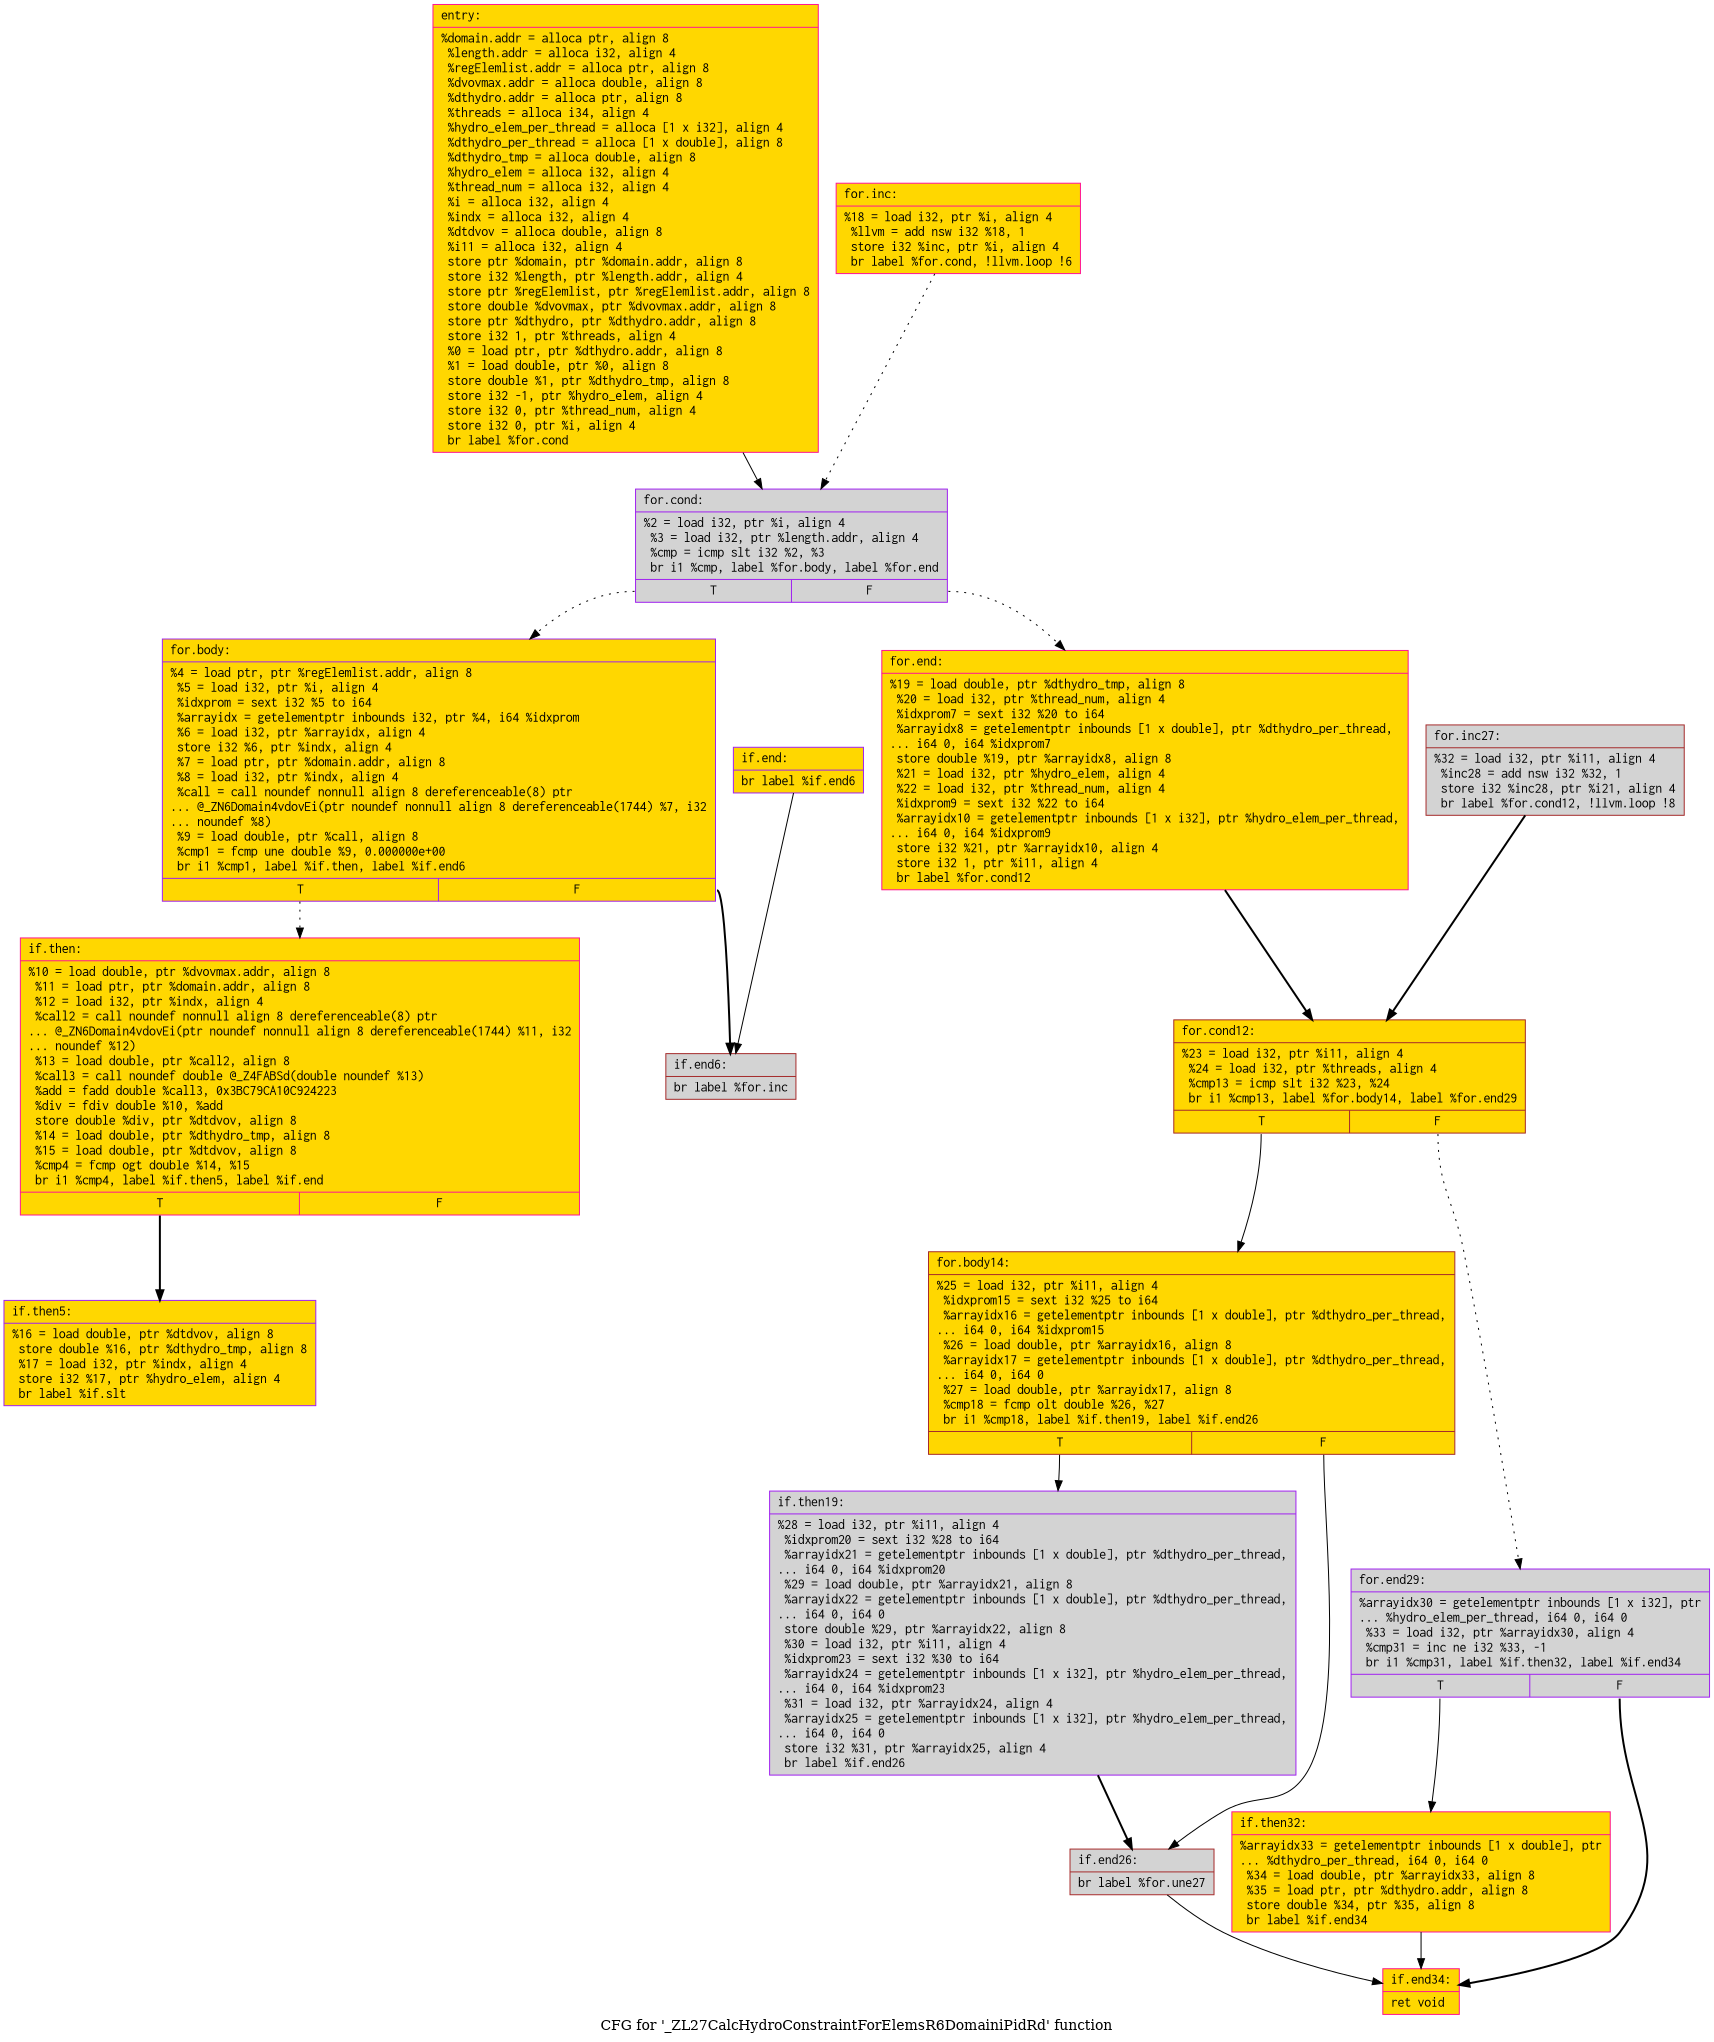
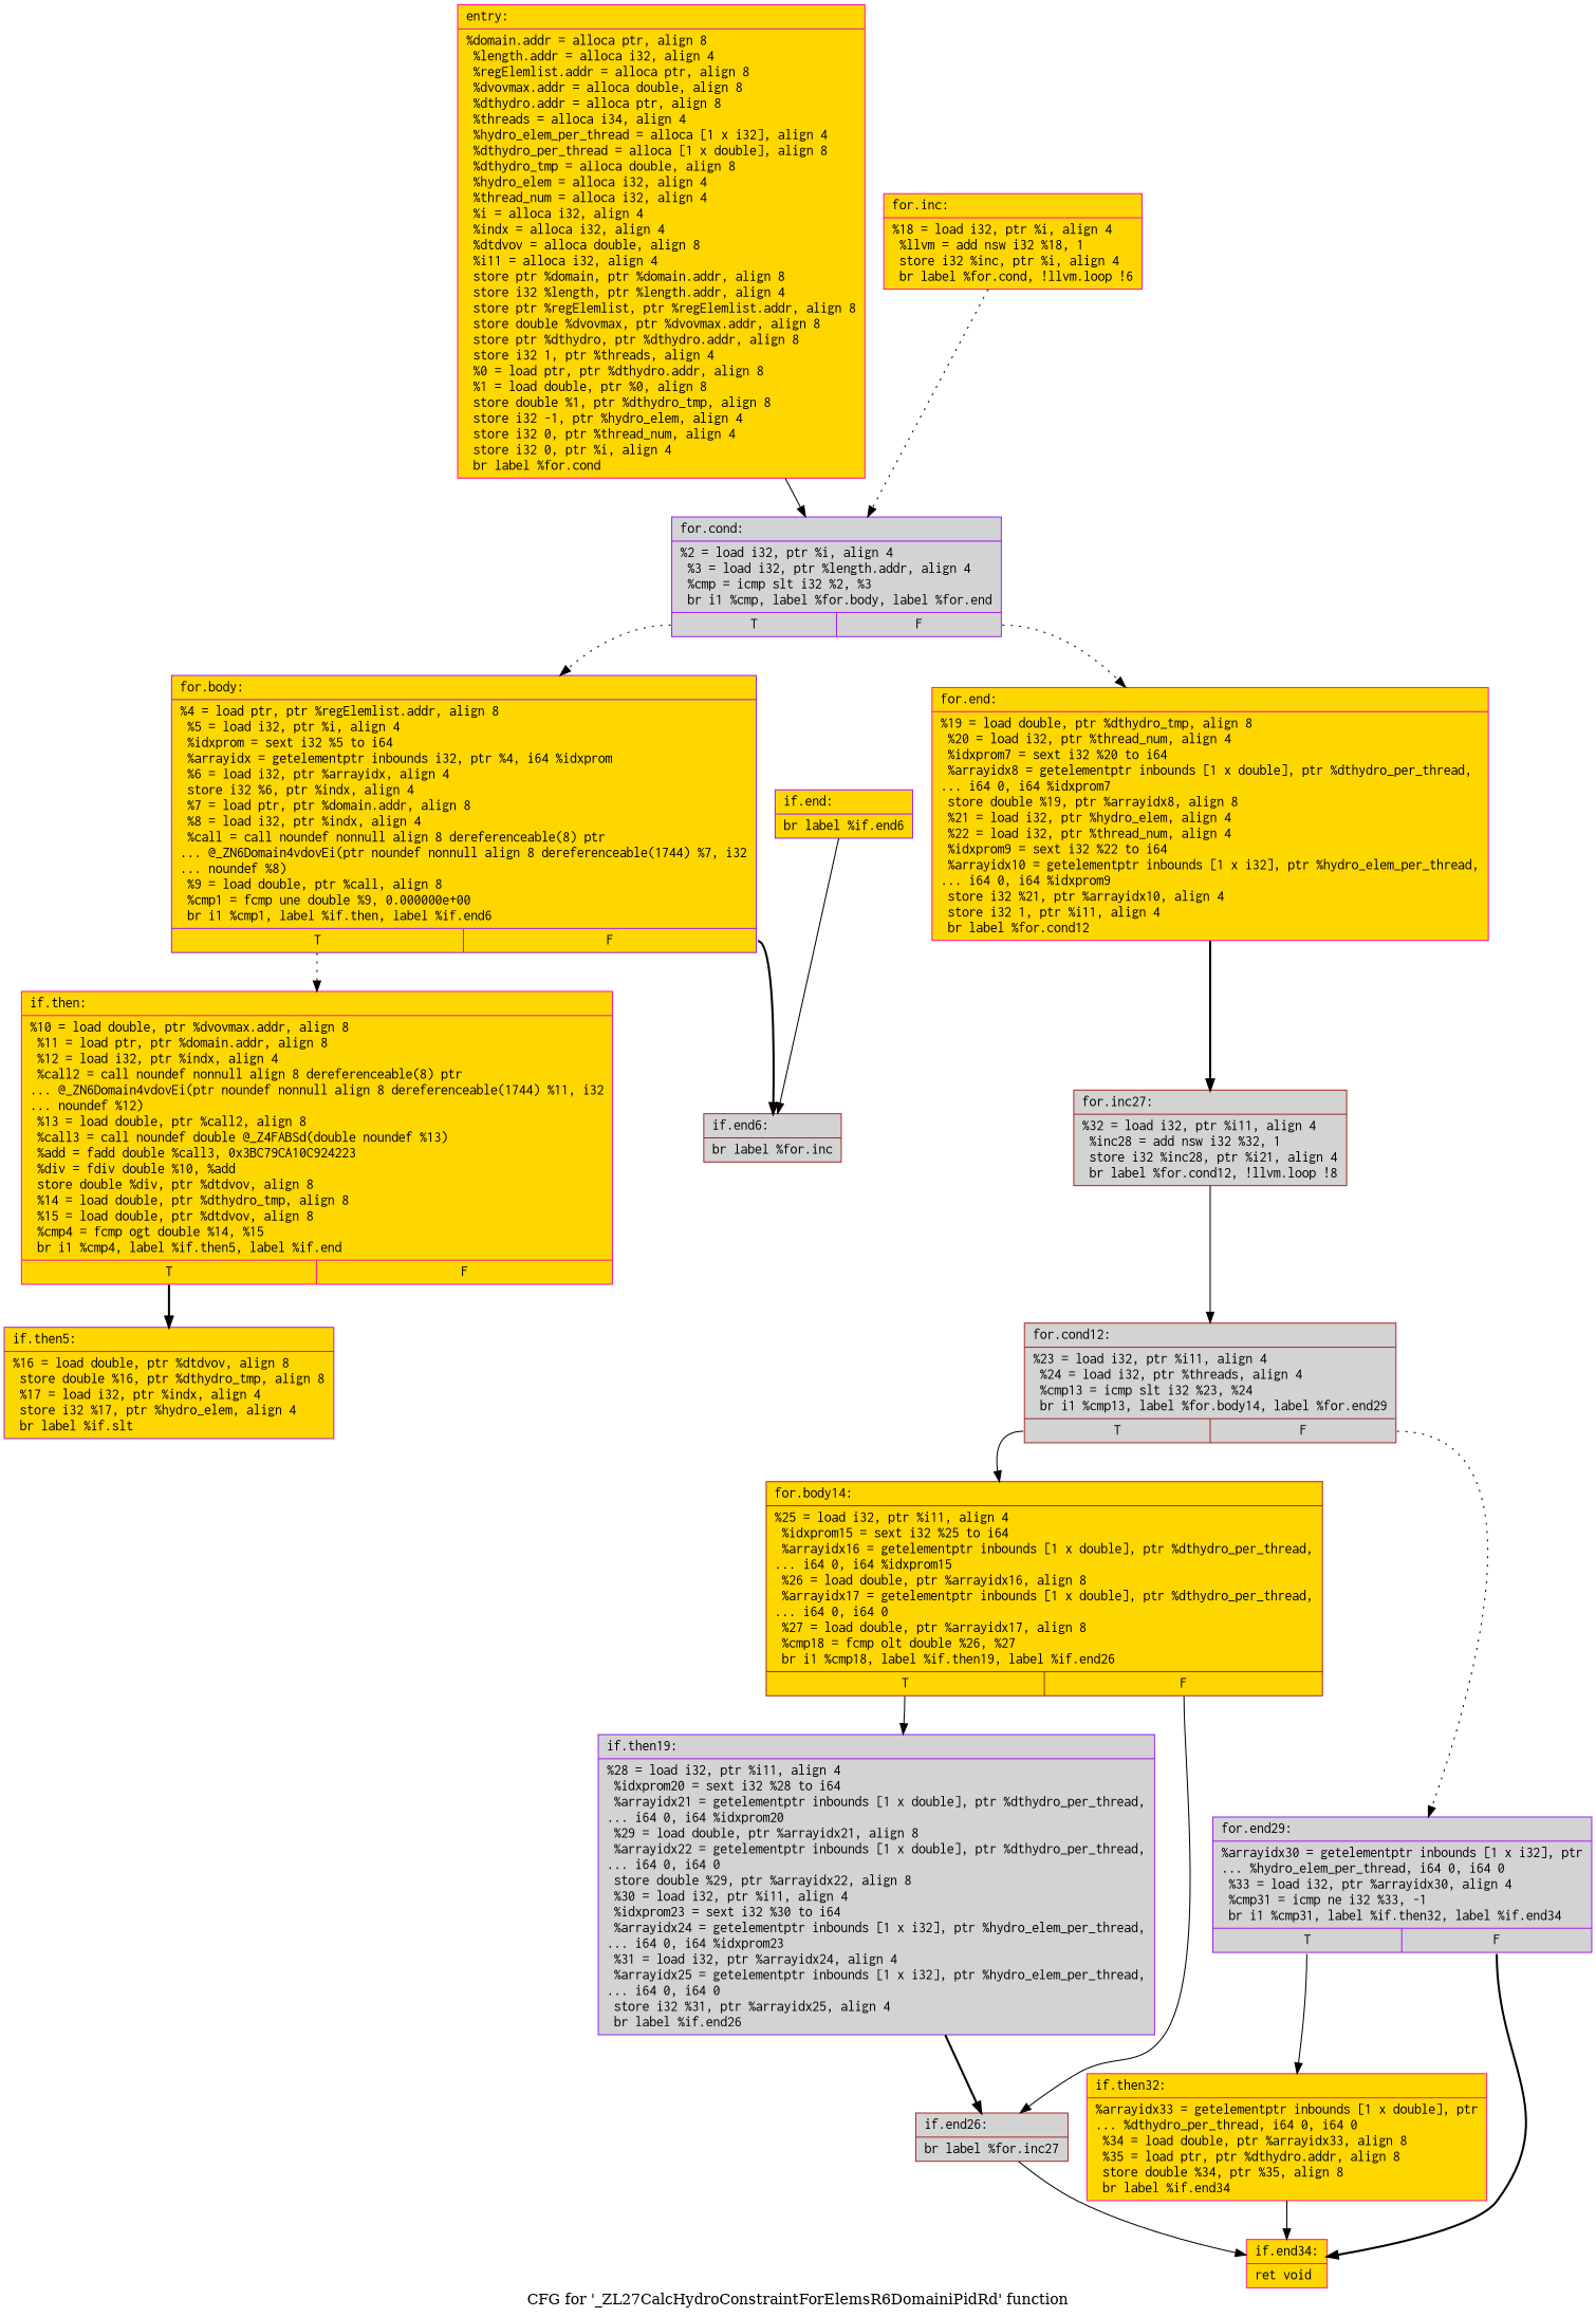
  digraph {
    label="CFG for '_ZL27CalcHydroConstraintForElemsR6DomainiPidRd' function"
    node [color=deeppink fillcolor=gold fontname=Courier shape=record style=filled]
    edge [style=solid]
    n1 [label="{entry:\l|  %domain.addr = alloca ptr, align 8\l  %length.addr = alloca i32, align 4\l  %regElemlist.addr = alloca ptr, align 8\l  %dvovmax.addr = alloca double, align 8\l  %dthydro.addr = alloca ptr, align 8\l  %threads = alloca i34, align 4\l  %hydro_elem_per_thread = alloca [1 x i32], align 4\l  %dthydro_per_thread = alloca [1 x double], align 8\l  %dthydro_tmp = alloca double, align 8\l  %hydro_elem = alloca i32, align 4\l  %thread_num = alloca i32, align 4\l  %i = alloca i32, align 4\l  %indx = alloca i32, align 4\l  %dtdvov = alloca double, align 8\l  %i11 = alloca i32, align 4\l  store ptr %domain, ptr %domain.addr, align 8\l  store i32 %length, ptr %length.addr, align 4\l  store ptr %regElemlist, ptr %regElemlist.addr, align 8\l  store double %dvovmax, ptr %dvovmax.addr, align 8\l  store ptr %dthydro, ptr %dthydro.addr, align 8\l  store i32 1, ptr %threads, align 4\l  %0 = load ptr, ptr %dthydro.addr, align 8\l  %1 = load double, ptr %0, align 8\l  store double %1, ptr %dthydro_tmp, align 8\l  store i32 -1, ptr %hydro_elem, align 4\l  store i32 0, ptr %thread_num, align 4\l  store i32 0, ptr %i, align 4\l  br label %for.cond\l}"]
    n2 [color=purple fillcolor=lightgrey label="{for.cond:\l|  %2 = load i32, ptr %i, align 4\l  %3 = load i32, ptr %length.addr, align 4\l  %cmp = icmp slt i32 %2, %3\l  br i1 %cmp, label %for.body, label %for.end\l|{<s0>T|<s1>F}}"]
    n3 [color=purple label="{for.body:\l|  %4 = load ptr, ptr %regElemlist.addr, align 8\l  %5 = load i32, ptr %i, align 4\l  %idxprom = sext i32 %5 to i64\l  %arrayidx = getelementptr inbounds i32, ptr %4, i64 %idxprom\l  %6 = load i32, ptr %arrayidx, align 4\l  store i32 %6, ptr %indx, align 4\l  %7 = load ptr, ptr %domain.addr, align 8\l  %8 = load i32, ptr %indx, align 4\l  %call = call noundef nonnull align 8 dereferenceable(8) ptr\l... @_ZN6Domain4vdovEi(ptr noundef nonnull align 8 dereferenceable(1744) %7, i32\l... noundef %8)\l  %9 = load double, ptr %call, align 8\l  %cmp1 = fcmp une double %9, 0.000000e+00\l  br i1 %cmp1, label %if.then, label %if.end6\l|{<s0>T|<s1>F}}"]
    n4 [label="{for.end:\l|  %19 = load double, ptr %dthydro_tmp, align 8\l  %20 = load i32, ptr %thread_num, align 4\l  %idxprom7 = sext i32 %20 to i64\l  %arrayidx8 = getelementptr inbounds [1 x double], ptr %dthydro_per_thread,\l... i64 0, i64 %idxprom7\l  store double %19, ptr %arrayidx8, align 8\l  %21 = load i32, ptr %hydro_elem, align 4\l  %22 = load i32, ptr %thread_num, align 4\l  %idxprom9 = sext i32 %22 to i64\l  %arrayidx10 = getelementptr inbounds [1 x i32], ptr %hydro_elem_per_thread,\l... i64 0, i64 %idxprom9\l  store i32 %21, ptr %arrayidx10, align 4\l  store i32 1, ptr %i11, align 4\l  br label %for.cond12\l}"]
    n5 [label="{if.then:\l|  %10 = load double, ptr %dvovmax.addr, align 8\l  %11 = load ptr, ptr %domain.addr, align 8\l  %12 = load i32, ptr %indx, align 4\l  %call2 = call noundef nonnull align 8 dereferenceable(8) ptr\l... @_ZN6Domain4vdovEi(ptr noundef nonnull align 8 dereferenceable(1744) %11, i32\l... noundef %12)\l  %13 = load double, ptr %call2, align 8\l  %call3 = call noundef double @_Z4FABSd(double noundef %13)\l  %add = fadd double %call3, 0x3BC79CA10C924223\l  %div = fdiv double %10, %add\l  store double %div, ptr %dtdvov, align 8\l  %14 = load double, ptr %dthydro_tmp, align 8\l  %15 = load double, ptr %dtdvov, align 8\l  %cmp4 = fcmp ogt double %14, %15\l  br i1 %cmp4, label %if.then5, label %if.end\l|{<s0>T|<s1>F}}"]
    n6 [color=brown fillcolor=lightgrey label="{if.end6:\l|  br label %for.inc\l}"]
-   n7 [color=brown label="{for.cond12:\l|  %23 = load i32, ptr %i11, align 4\l  %24 = load i32, ptr %threads, align 4\l  %cmp13 = icmp slt i32 %23, %24\l  br i1 %cmp13, label %for.body14, label %for.end29\l|{<s0>T|<s1>F}}"]
+   n7 [color=brown fillcolor=lightgrey label="{for.cond12:\l|  %23 = load i32, ptr %i11, align 4\l  %24 = load i32, ptr %threads, align 4\l  %cmp13 = icmp slt i32 %23, %24\l  br i1 %cmp13, label %for.body14, label %for.end29\l|{<s0>T|<s1>F}}"]
    n8 [color=purple label="{if.then5:\l|  %16 = load double, ptr %dtdvov, align 8\l  store double %16, ptr %dthydro_tmp, align 8\l  %17 = load i32, ptr %indx, align 4\l  store i32 %17, ptr %hydro_elem, align 4\l  br label %if.slt\l}"]
    n9 [color=brown label="{for.body14:\l|  %25 = load i32, ptr %i11, align 4\l  %idxprom15 = sext i32 %25 to i64\l  %arrayidx16 = getelementptr inbounds [1 x double], ptr %dthydro_per_thread,\l... i64 0, i64 %idxprom15\l  %26 = load double, ptr %arrayidx16, align 8\l  %arrayidx17 = getelementptr inbounds [1 x double], ptr %dthydro_per_thread,\l... i64 0, i64 0\l  %27 = load double, ptr %arrayidx17, align 8\l  %cmp18 = fcmp olt double %26, %27\l  br i1 %cmp18, label %if.then19, label %if.end26\l|{<s0>T|<s1>F}}"]
-   n10 [color=purple fillcolor=lightgrey label="{for.end29:\l|  %arrayidx30 = getelementptr inbounds [1 x i32], ptr\l... %hydro_elem_per_thread, i64 0, i64 0\l  %33 = load i32, ptr %arrayidx30, align 4\l  %cmp31 = inc ne i32 %33, -1\l  br i1 %cmp31, label %if.then32, label %if.end34\l|{<s0>T|<s1>F}}"]
+   n10 [color=purple fillcolor=lightgrey label="{for.end29:\l|  %arrayidx30 = getelementptr inbounds [1 x i32], ptr\l... %hydro_elem_per_thread, i64 0, i64 0\l  %33 = load i32, ptr %arrayidx30, align 4\l  %cmp31 = icmp ne i32 %33, -1\l  br i1 %cmp31, label %if.then32, label %if.end34\l|{<s0>T|<s1>F}}"]
    n11 [color=purple label="{if.end:\l|  br label %if.end6\l}"]
    n12 [label="{for.inc:\l|  %18 = load i32, ptr %i, align 4\l  %llvm = add nsw i32 %18, 1\l  store i32 %inc, ptr %i, align 4\l  br label %for.cond, !llvm.loop !6\l}"]
    n13 [color=purple fillcolor=lightgrey label="{if.then19:\l|  %28 = load i32, ptr %i11, align 4\l  %idxprom20 = sext i32 %28 to i64\l  %arrayidx21 = getelementptr inbounds [1 x double], ptr %dthydro_per_thread,\l... i64 0, i64 %idxprom20\l  %29 = load double, ptr %arrayidx21, align 8\l  %arrayidx22 = getelementptr inbounds [1 x double], ptr %dthydro_per_thread,\l... i64 0, i64 0\l  store double %29, ptr %arrayidx22, align 8\l  %30 = load i32, ptr %i11, align 4\l  %idxprom23 = sext i32 %30 to i64\l  %arrayidx24 = getelementptr inbounds [1 x i32], ptr %hydro_elem_per_thread,\l... i64 0, i64 %idxprom23\l  %31 = load i32, ptr %arrayidx24, align 4\l  %arrayidx25 = getelementptr inbounds [1 x i32], ptr %hydro_elem_per_thread,\l... i64 0, i64 0\l  store i32 %31, ptr %arrayidx25, align 4\l  br label %if.end26\l}"]
-   n14 [color=brown fillcolor=lightgrey label="{if.end26:\l|  br label %for.une27\l}"]
+   n14 [color=brown fillcolor=lightgrey label="{if.end26:\l|  br label %for.inc27\l}"]
    n15 [label="{if.then32:\l|  %arrayidx33 = getelementptr inbounds [1 x double], ptr\l... %dthydro_per_thread, i64 0, i64 0\l  %34 = load double, ptr %arrayidx33, align 8\l  %35 = load ptr, ptr %dthydro.addr, align 8\l  store double %34, ptr %35, align 8\l  br label %if.end34\l}"]
    n16 [label="{if.end34:\l|  ret void\l}"]
    n17 [color=brown fillcolor=lightgrey label="{for.inc27:\l|  %32 = load i32, ptr %i11, align 4\l  %inc28 = add nsw i32 %32, 1\l  store i32 %inc28, ptr %i21, align 4\l  br label %for.cond12, !llvm.loop !8\l}"]
    n1 -> n2
    n2 -> n3 [style=dotted tailport=s0]
    n2 -> n4 [style=dotted tailport=s1]
    n3 -> n5 [style=dotted tailport=s0]
    n3 -> n6 [style=bold tailport=s1]
-   n4 -> n7 [style=bold]
+   n4 -> n17 [style=bold]
    n5 -> n8 [style=bold tailport=s0]
    n7 -> n9 [tailport=s0]
    n7 -> n10 [style=dotted tailport=s1]
    n9 -> n13 [tailport=s0]
    n9 -> n14 [tailport=s1]
    n10 -> n15 [tailport=s0]
    n10 -> n16 [style=bold tailport=s1]
    n11 -> n6
    n12 -> n2 [style=dotted]
    n13 -> n14 [style=bold]
    n14 -> n16
    n15 -> n16
-   n17 -> n7 [style=bold]
+   n17 -> n7
  }
